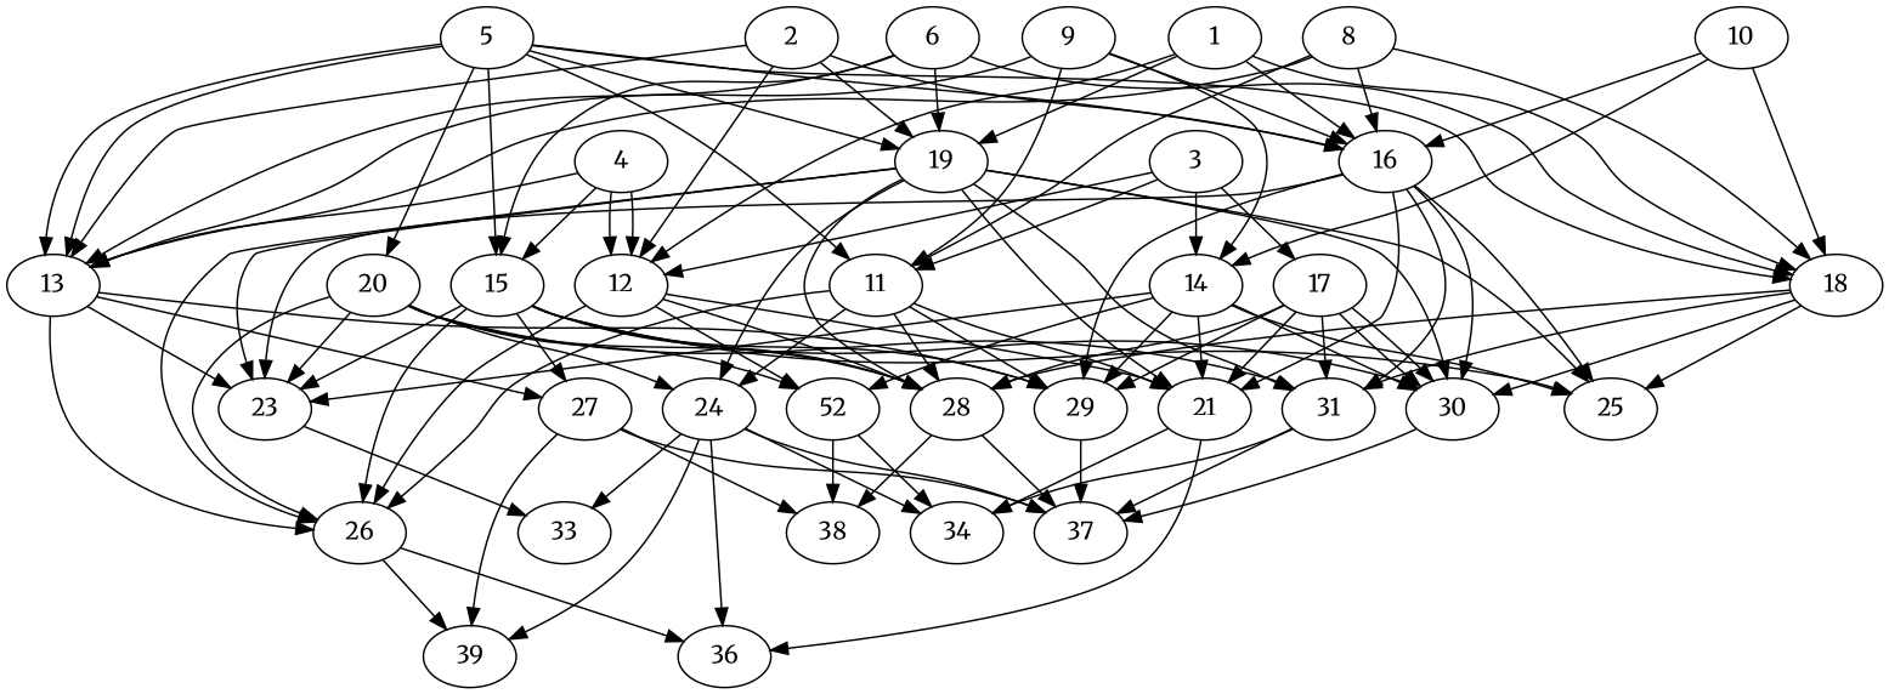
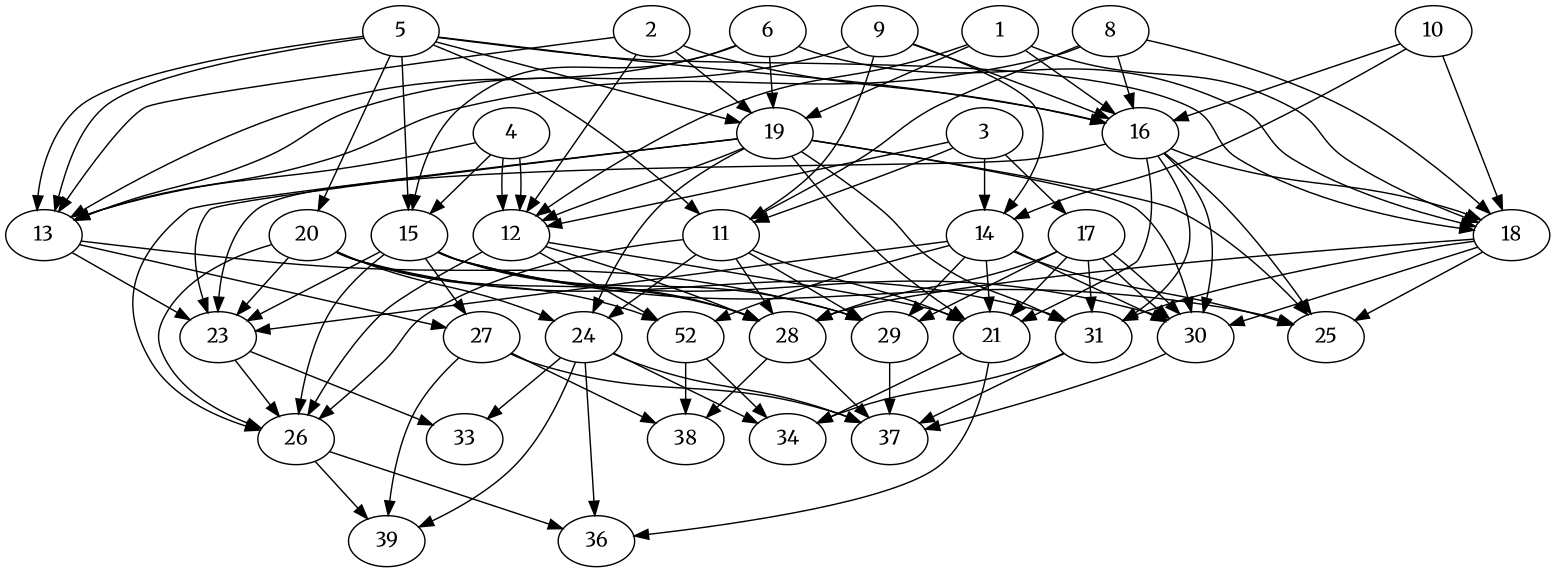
  digraph {
    fontname=Merriweather
    node [alpha=0.06 fontname=Merriweather]
    edge [fontname=Merriweather]
    1 [alpha=0.01 expect_size=19882127546149268]
    12 [alpha=0.11 expect_size=45511100295629464]
    16 [alpha=0.16 expect_size=9158984927671624925184]
    18 [alpha=0.19 expect_size=2929395178881941504000]
    19 [expect_size=80454243481150000]
    21 [expect_size=793519164105726976]
    26 [alpha=0.12 expect_size=6348124225728115900416]
    28 [alpha=0.04 expect_size=6753409858582481920]
    n9 [alpha=0.18 expect_size=575271029442875648 label=52]
    29 [alpha=0.04 expect_size=6109523717194595328]
    23 [alpha=0.03 expect_size=2040537977180066414592]
    25 [alpha=0.02 expect_size=6219433159700875575296]
    30 [alpha=0.02 expect_size=7917547338394505314304]
    31 [alpha=0.10 expect_size=2947543532342738432]
    24 [alpha=0.04 expect_size=5697555896125965]
    34 [alpha=0.07 expect_size=44003867439300928]
    36 [alpha=0.17 expect_size=3227990279240445]
    39 [expect_size=77067059345827561472]
    37 [alpha=0.11 expect_size=188032222625956064]
    38 [expect_size=61559477761390832]
    33 [alpha=0.18 expect_size=18834916099963880]
    2 [alpha=0.09 expect_size=118166079862139408]
    13 [alpha=0.05 expect_size=11498538342139951104]
    27 [alpha=0.10 expect_size=1748566287347566336]
    3 [alpha=0.16 expect_size=31414859117302624]
    11 [alpha=0.05 expect_size=3188784902724124672000]
    14 [alpha=0.05 expect_size=3923877763030420992]
    17 [alpha=0.12 expect_size=257198178739993344]
    4 [alpha=0.01 expect_size=9255383233706531487744]
    15 [alpha=0.18 expect_size=3328107479602036736000]
    5 [alpha=0.15 expect_size=395568464058873020416]
    20 [alpha=0.18 expect_size=7943473591100011520]
    6 [alpha=0.16 expect_size=1366925947986509824000]
    8 [alpha=0.13 expect_size=1890853334236573184]
    9 [alpha=0.04 expect_size=4707441237635465]
    10 [alpha=0.19 expect_size=2725174375243602460672]
    1 -> 12
    1 -> 16
    1 -> 18
    1 -> 19
    12 -> 21
    12 -> 26
    12 -> 28
    12 -> n9
    16 -> 21
-   16 -> 29
+   16 -> 18
    16 -> 23
    16 -> 25
    16 -> 30
    16 -> 31
    18 -> 28
    18 -> 25
    18 -> 30
    18 -> 31
    19 -> 21
    19 -> 26
-   19 -> 28
+   19 -> 12
    19 -> 23
    19 -> 25
    19 -> 30
    19 -> 31
    19 -> 24
    21 -> 34
    21 -> 36
    26 -> 36
    26 -> 39
    28 -> 37
    28 -> 38
    n9 -> 34
    n9 -> 38
    29 -> 37
    23 -> 33
    30 -> 37
    31 -> 34
    31 -> 37
    24 -> 34
    24 -> 36
    24 -> 39
    24 -> 37
    24 -> 33
    2 -> 12
    2 -> 16
    2 -> 19
    2 -> 13
-   13 -> 26
+   23 -> 26
    13 -> 29
    13 -> 23
    13 -> 27
    27 -> 39
    27 -> 37
    27 -> 38
    3 -> 12
    3 -> 11
    3 -> 14
    3 -> 17
    11 -> 21
    11 -> 26
    11 -> 28
    11 -> 29
    11 -> 24
    14 -> 21
    14 -> n9
    14 -> 29
    14 -> 23
    14 -> 25
    14 -> 30
    17 -> 21
    17 -> 28
    17 -> 29
    17 -> 30
    17 -> 30
    17 -> 31
    4 -> 12
    4 -> 12
    4 -> 13
    4 -> 15
    15 -> 26
    15 -> 28
    15 -> 29
    15 -> 23
    15 -> 25
    15 -> 30
    15 -> 27
    5 -> 16
    5 -> 18
    5 -> 19
    5 -> 13
    5 -> 13
    5 -> 11
    5 -> 15
    5 -> 20
    20 -> 26
    20 -> 28
    20 -> n9
    20 -> 23
    20 -> 31
    20 -> 24
    6 -> 18
    6 -> 19
    6 -> 13
    6 -> 15
    8 -> 16
    8 -> 18
    8 -> 13
    8 -> 11
    9 -> 16
    9 -> 13
    9 -> 11
    9 -> 14
    10 -> 16
    10 -> 18
    10 -> 14
  }
